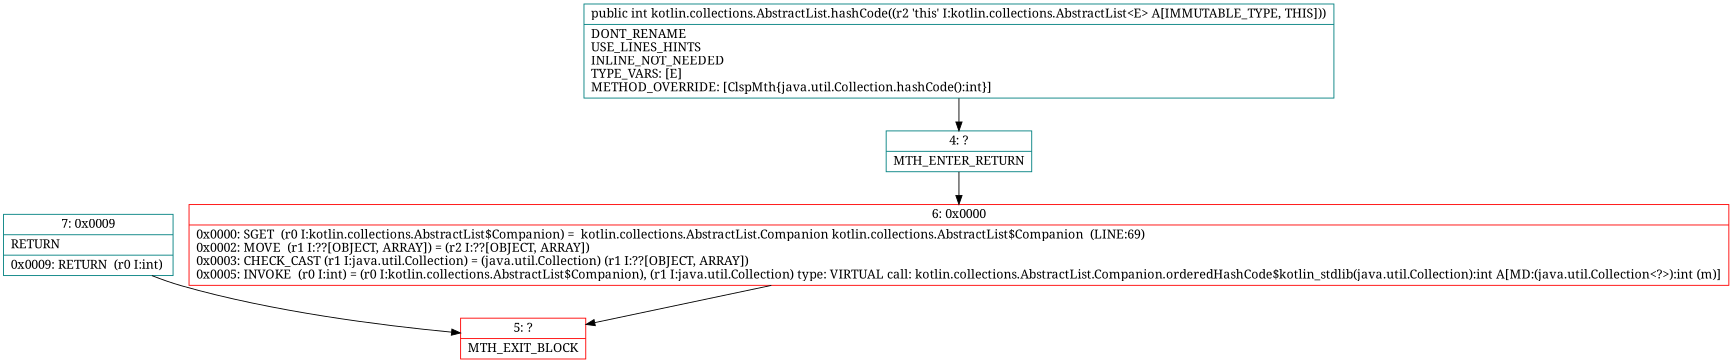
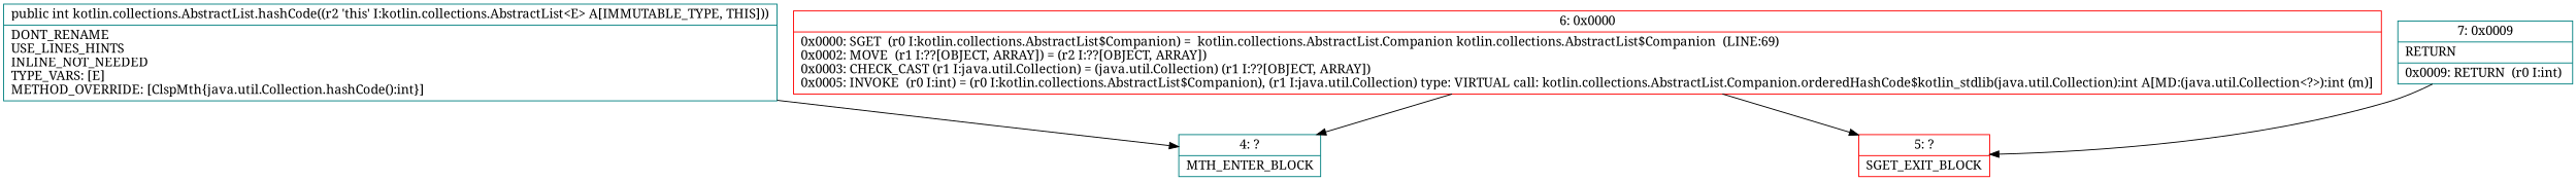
  digraph {
    fontname="Noto Serif"
    node [color=teal fontname="Noto Serif" shape=record]
    edge [fontname="Noto Serif"]
-   n1 [label="{4\:\ ?|MTH_ENTER_RETURN\l}"]
+   n1 [label="{4\:\ ?|MTH_ENTER_BLOCK\l}"]
    n2 [color=red label="{6\:\ 0x0000|0x0000: SGET  (r0 I:kotlin.collections.AbstractList$Companion) =  kotlin.collections.AbstractList.Companion kotlin.collections.AbstractList$Companion  (LINE:69)\l0x0002: MOVE  (r1 I:??[OBJECT, ARRAY]) = (r2 I:??[OBJECT, ARRAY]) \l0x0003: CHECK_CAST (r1 I:java.util.Collection) = (java.util.Collection) (r1 I:??[OBJECT, ARRAY]) \l0x0005: INVOKE  (r0 I:int) = (r0 I:kotlin.collections.AbstractList$Companion), (r1 I:java.util.Collection) type: VIRTUAL call: kotlin.collections.AbstractList.Companion.orderedHashCode$kotlin_stdlib(java.util.Collection):int A[MD:(java.util.Collection\<?\>):int (m)]\l}"]
-   n3 [color=red label="{5\:\ ?|MTH_EXIT_BLOCK\l}"]
+   n3 [color=red label="{5\:\ ?|SGET_EXIT_BLOCK\l}"]
    n4 [label="{7\:\ 0x0009|RETURN\l|0x0009: RETURN  (r0 I:int) \l}"]
    n5 [label="{public int kotlin.collections.AbstractList.hashCode((r2 'this' I:kotlin.collections.AbstractList\<E\> A[IMMUTABLE_TYPE, THIS]))  | DONT_RENAME\lUSE_LINES_HINTS\lINLINE_NOT_NEEDED\lTYPE_VARS: [E]\lMETHOD_OVERRIDE: [ClspMth\{java.util.Collection.hashCode():int\}]\l}"]
-   n1 -> n2
+   n2 -> n1
    n2 -> n3
    n4 -> n3
    n5 -> n1
  }
